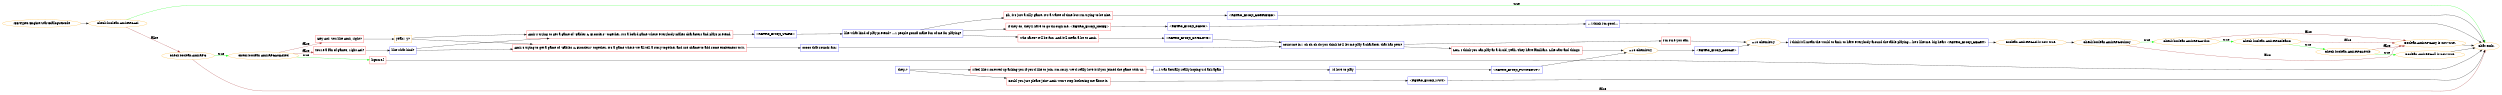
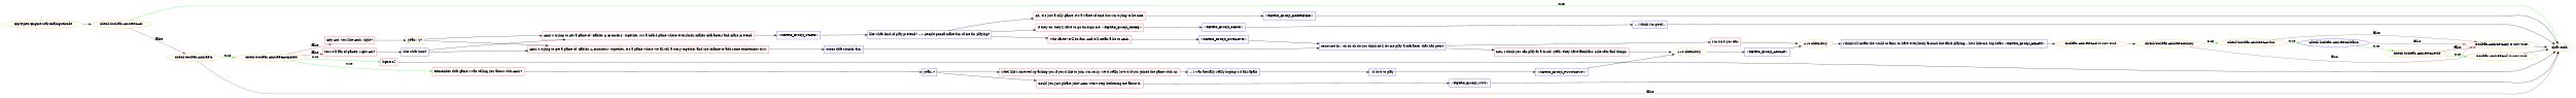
  digraph {
    rankdir=LR
    node [color=blue shape=box]
    n1 [color=orange label="/EE/Types/Engine/StartDialogueNode" shape=""]
    n2 [color=orange label="Check boolean AmirRPGAoi" shape=""]
    "Chat ends." [color=orange shape=""]
    n4 [color=orange label="Check boolean AmirRPG" shape=""]
    n5 [color=orange label="Check boolean AmirRPGAoiAsked" shape=""]
+   n6 [color=red label="Remember that game I was telling you about with Amir?"]
    n7 [color=red label="[Ignore.]"]
    n8 [color=red label="Hey Aoi! You like Amir, right?"]
    n9 [color=red label="You're a fan of games, right Aoi?"]
-   n10 [label="they..?"]
+   n10 [label="yeah..?"]
    n11 [color=orange label="yeah!! y?"]
    n12 [label="like what kind?"]
    n13 [color=red label="I feel like I screwed up asking you if you'd like to join. I'm sorry. We'd really love it if you joined the game with us."]
    n14 [color=red label="Could you just please join? Amir won't stop bothering me about it."]
    n15 [color=red label="Amir's trying to get a game of \"Fables & Frontiers\" together. It's a board game where everybody makes characters and plays pretend."]
    n16 [color=red label="Amir's trying to get a game of \"Fables & Frontiers\" together. It's a game where we all tell a story together and use chance to add some excitement to it."]
    n17 [label="... i was actually really hoping u'd ask again"]
    n18 [label="<RETRO_EMOJI_WUT>"]
    n19 [label="<RETRO_EMOJI_STARE>"]
    n20 [label="ooooo that sounds fun!"]
    n21 [label="i'd love to play"]
    n22 [label="like what kind of play pretend? ... r people gonna make fun of me for playing?"]
    n23 [label="count me in!! oh oh oh do you think he'll let me play a character that has pets?"]
    n24 [label="<RETRO_EMOJI_PUMPEDUP>"]
    n25 [color=red label="Eh, it's just a silly game. It's a waste of time but I'm trying to be nice."]
    n26 [color=red label="If they do, they'll have to go through me. <RETRO_EMOJI_KNIFE>"]
    n27 [color=red label="Who cares? It'll be fun! And it'll mean a lot to Amir."]
    n28 [color=red label="LOL. I think you can play as a druid, yeah. They have familiars. Like cats and things."]
    n29 [color=red label="I'm sure you can."]
    n30 [color=orange label="+10 Chemistry" shape=""]
    n31 [label="<RETRO_EMOJI_HORRIFIED>"]
    n32 [label="<RETRO_EMOJI_OHNO>"]
    n33 [label="<RETRO_EMOJI_GIVELOVE>"]
    n34 [color=orange label="+10 Chemistry" shape=""]
    n35 [label="<RETRO_EMOJI_AOICAT>"]
    n36 [label="... i think i'm good..."]
    n37 [label="i think it'll mean the world to amir to have everybody around the table playing... he's like me. big heart <RETRO_EMOJI_HEART>"]
    n38 [color=orange label="Boolean AmirRPGAoi is now true." shape=""]
    n39 [color=orange label="Check boolean AmirRPGQuincy" shape=""]
    n40 [color=orange label="Check boolean AmirRPGArthur" shape=""]
    n41 [color=orange label="Boolean AmirRPGAny is now true." shape=""]
-   n42 [color=orange label="Check boolean AmirRPGEleanor" shape=""]
+   n42 [label="Check boolean AmirRPGEleanor" shape=""]
    n43 [color=orange label="Check boolean AmirRPGLettie" shape=""]
    n44 [color=orange label="Boolean AmirRPGAll is now true." shape=""]
    n1 -> n2
    n2 -> "Chat ends." [color=green label=true]
    n2 -> n4 [color=brown label=false]
    n4 -> "Chat ends." [color=brown label=false]
    n4 -> n5 [color=green label=true]
+   n5 -> n6 [color=green label=true]
    n5 -> n7 [color=green label=true]
    n5 -> n8 [color=brown label=false]
    n5 -> n9 [color=brown label=false]
+   n6 -> n10
    n7 -> "Chat ends."
    n8 -> n11
    n9 -> n12
    n10 -> n13
    n10 -> n14
    n11 -> n15
    n11 -> n16
    n12 -> n15
    n12 -> n16
    n13 -> n17
    n14 -> n18
    n15 -> n19
    n16 -> n20
    n17 -> n21
    n18 -> "Chat ends."
    n19 -> n22
    n20 -> n23
    n21 -> n24
    n22 -> n25
    n22 -> n26
    n22 -> n27
    n23 -> n28
    n23 -> n29
    n24 -> n30
    n25 -> n31
    n26 -> n32
    n27 -> n33
    n28 -> n30
    n29 -> n34
    n30 -> n35
    n31 -> "Chat ends."
    n32 -> n36
    n33 -> n23
    n34 -> n37
    n35 -> n34
    n36 -> "Chat ends."
    n37 -> n38
    n38 -> n39
    n39 -> n40 [color=green label=true]
    n39 -> n41 [color=brown label=false]
    n40 -> n41 [color=brown label=false]
    n40 -> n42 [color=green label=true]
    n41 -> "Chat ends."
    n42 -> n41 [color=brown label=false]
    n42 -> n43 [color=green label=true]
    n43 -> n41 [color=brown label=false]
    n43 -> n44 [color=green label=true]
    n44 -> "Chat ends."
  }
